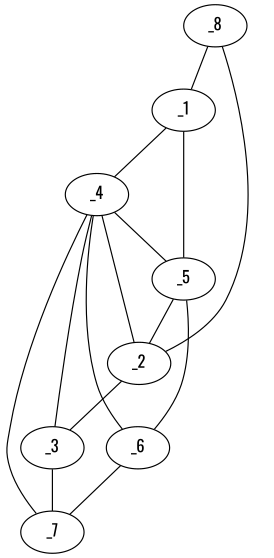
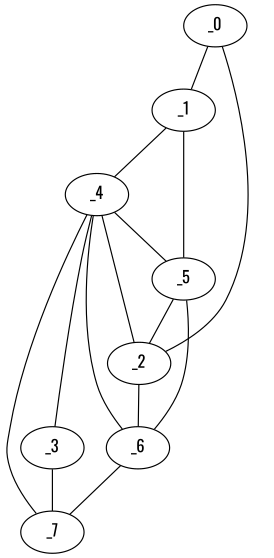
  graph {
    fontname=Oswald
    node [fontname=Oswald x=13 y=14]
    edge [fontname=Oswald valence=1]
-   _0 [y=17 label=_8]
+   _0 [y=17]
    _1 [y=22]
    _2 [x=63]
    _4 [x=101 y=34]
    _5 [x=105 y=35]
    _3 [x=66]
    _7 [x=117 y=20]
    _6 [x=113 y=27]
    _0 -- _1
    _0 -- _2
    _1 -- _4 [valence=2]
    _1 -- _5
    _2 -- _4 [valence=2]
-   _2 -- _3
+   _2 -- _6
    _4 -- _5 [valence=2]
    _4 -- _7 [valence=2]
    _4 -- _6 [valence=2]
    _5 -- _2 [valence=2]
    _5 -- _6
    _3 -- _4 [valence=2]
    _3 -- _7
    _6 -- _7
  }
